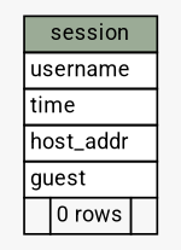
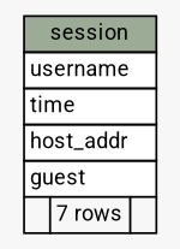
  digraph {
    bgcolor="#f7f7f7"
    fontname=Roboto
    fontsize=11
    nodesep=0.18
    rankdir=TB
    ranksep=0.46
-   n1 [fontname=Roboto fontsize=11 label=<     <TABLE BORDER="0" CELLBORDER="1" CELLSPACING="0" BGCOLOR="#ffffff">       <TR><TD COLSPAN="3" BGCOLOR="#9bab96" ALIGN="CENTER">session</TD></TR>       <TR><TD PORT="username" COLSPAN="3" ALIGN="LEFT">username</TD></TR>       <TR><TD PORT="time" COLSPAN="3" ALIGN="LEFT">time</TD></TR>       <TR><TD PORT="host_addr" COLSPAN="3" ALIGN="LEFT">host_addr</TD></TR>       <TR><TD PORT="guest" COLSPAN="3" ALIGN="LEFT">guest</TD></TR>       <TR><TD ALIGN="LEFT" BGCOLOR="#f7f7f7">  </TD><TD ALIGN="RIGHT" BGCOLOR="#f7f7f7">0 rows</TD><TD ALIGN="RIGHT" BGCOLOR="#f7f7f7">  </TD></TR>     </TABLE>> shape=plaintext]
+   n1 [fontname=Roboto fontsize=11 label=<     <TABLE BORDER="0" CELLBORDER="1" CELLSPACING="0" BGCOLOR="#ffffff">       <TR><TD COLSPAN="3" BGCOLOR="#9bab96" ALIGN="CENTER">session</TD></TR>       <TR><TD PORT="username" COLSPAN="3" ALIGN="LEFT">username</TD></TR>       <TR><TD PORT="time" COLSPAN="3" ALIGN="LEFT">time</TD></TR>       <TR><TD PORT="host_addr" COLSPAN="3" ALIGN="LEFT">host_addr</TD></TR>       <TR><TD PORT="guest" COLSPAN="3" ALIGN="LEFT">guest</TD></TR>       <TR><TD ALIGN="LEFT" BGCOLOR="#f7f7f7">  </TD><TD ALIGN="RIGHT" BGCOLOR="#f7f7f7">7 rows</TD><TD ALIGN="RIGHT" BGCOLOR="#f7f7f7">  </TD></TR>     </TABLE>> shape=plaintext]
  }
